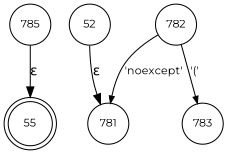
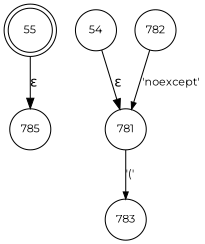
  digraph {
    fontname=Montserrat
    rankdir=TB
    node [fixedsize=true fontname=Montserrat fontsize=11 shape=circle peripheries=1]
    edge [fontname=Montserrat]
    n1 [label=55 shape=doublecircle width=.6 peripheries=""]
    n2 [label=785 width=.55]
-   n3 [label=52 width=.55]
+   n3 [label=54 width=.55]
    n4 [label=781 width=.55]
    n5 [label=782 width=.55]
    n6 [label=783 width=.55]
-   n2 -> n1 [label="&epsilon;"]
+   n1 -> n2 [label="&epsilon;"]
    n3 -> n4 [label="&epsilon;"]
    n5 -> n4 [arrowhead=normal arrowsize=.7 fontsize=11 label="'noexcept'"]
-   n5 -> n6 [arrowhead=normal arrowsize=.7 fontsize=11 label="'('"]
+   n4 -> n6 [arrowhead=normal arrowsize=.7 fontsize=11 label="'('"]
  }
